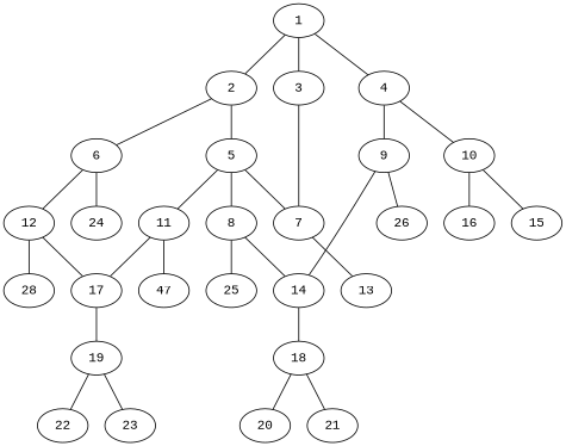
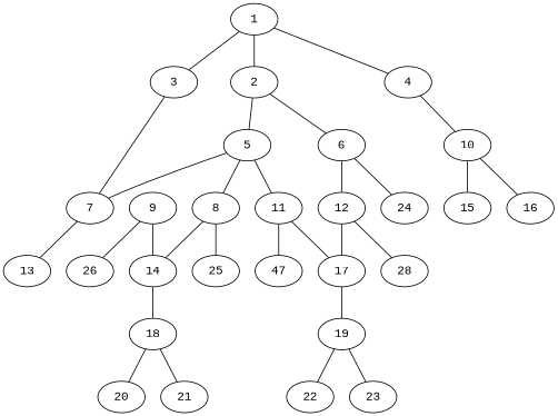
  graph {
    fontname="Liberation Mono"
    node [chem=C fontname="Liberation Mono"]
    edge [fontname="Liberation Mono" valence=1]
    1
    2
    3
    4
    5
    6
    7
    9
    10 [chem=N]
    8
    11
    12
    24 [chem=H]
    13 [chem=O]
    14
    25 [chem=H]
    26 [chem=H]
    15 [chem=O]
    16 [chem=O]
    17
    n21 [chem=H label=47]
    28 [chem=H]
    18 [chem=N]
    19 [chem=N]
    20 [chem=O]
    21 [chem=O]
    22 [chem=O]
    23 [chem=O]
    1 -- 2
    1 -- 3
    1 -- 4 [valence=2]
    2 -- 5 [valence=2]
    2 -- 6
    3 -- 7
-   4 -- 9
    4 -- 10
    5 -- 7
    5 -- 8 [valence=2]
    5 -- 11
    6 -- 12 [valence=2]
    6 -- 24
    7 -- 13 [valence=2]
    9 -- 14 [valence=2]
    9 -- 26
    10 -- 15 [valence=2]
    10 -- 16
    8 -- 14
    8 -- 25
    11 -- 17 [valence=2]
    11 -- n21
    12 -- 17
    12 -- 28
    14 -- 18
    17 -- 19
    18 -- 20 [valence=2]
    18 -- 21
    19 -- 22 [valence=2]
    19 -- 23
  }
